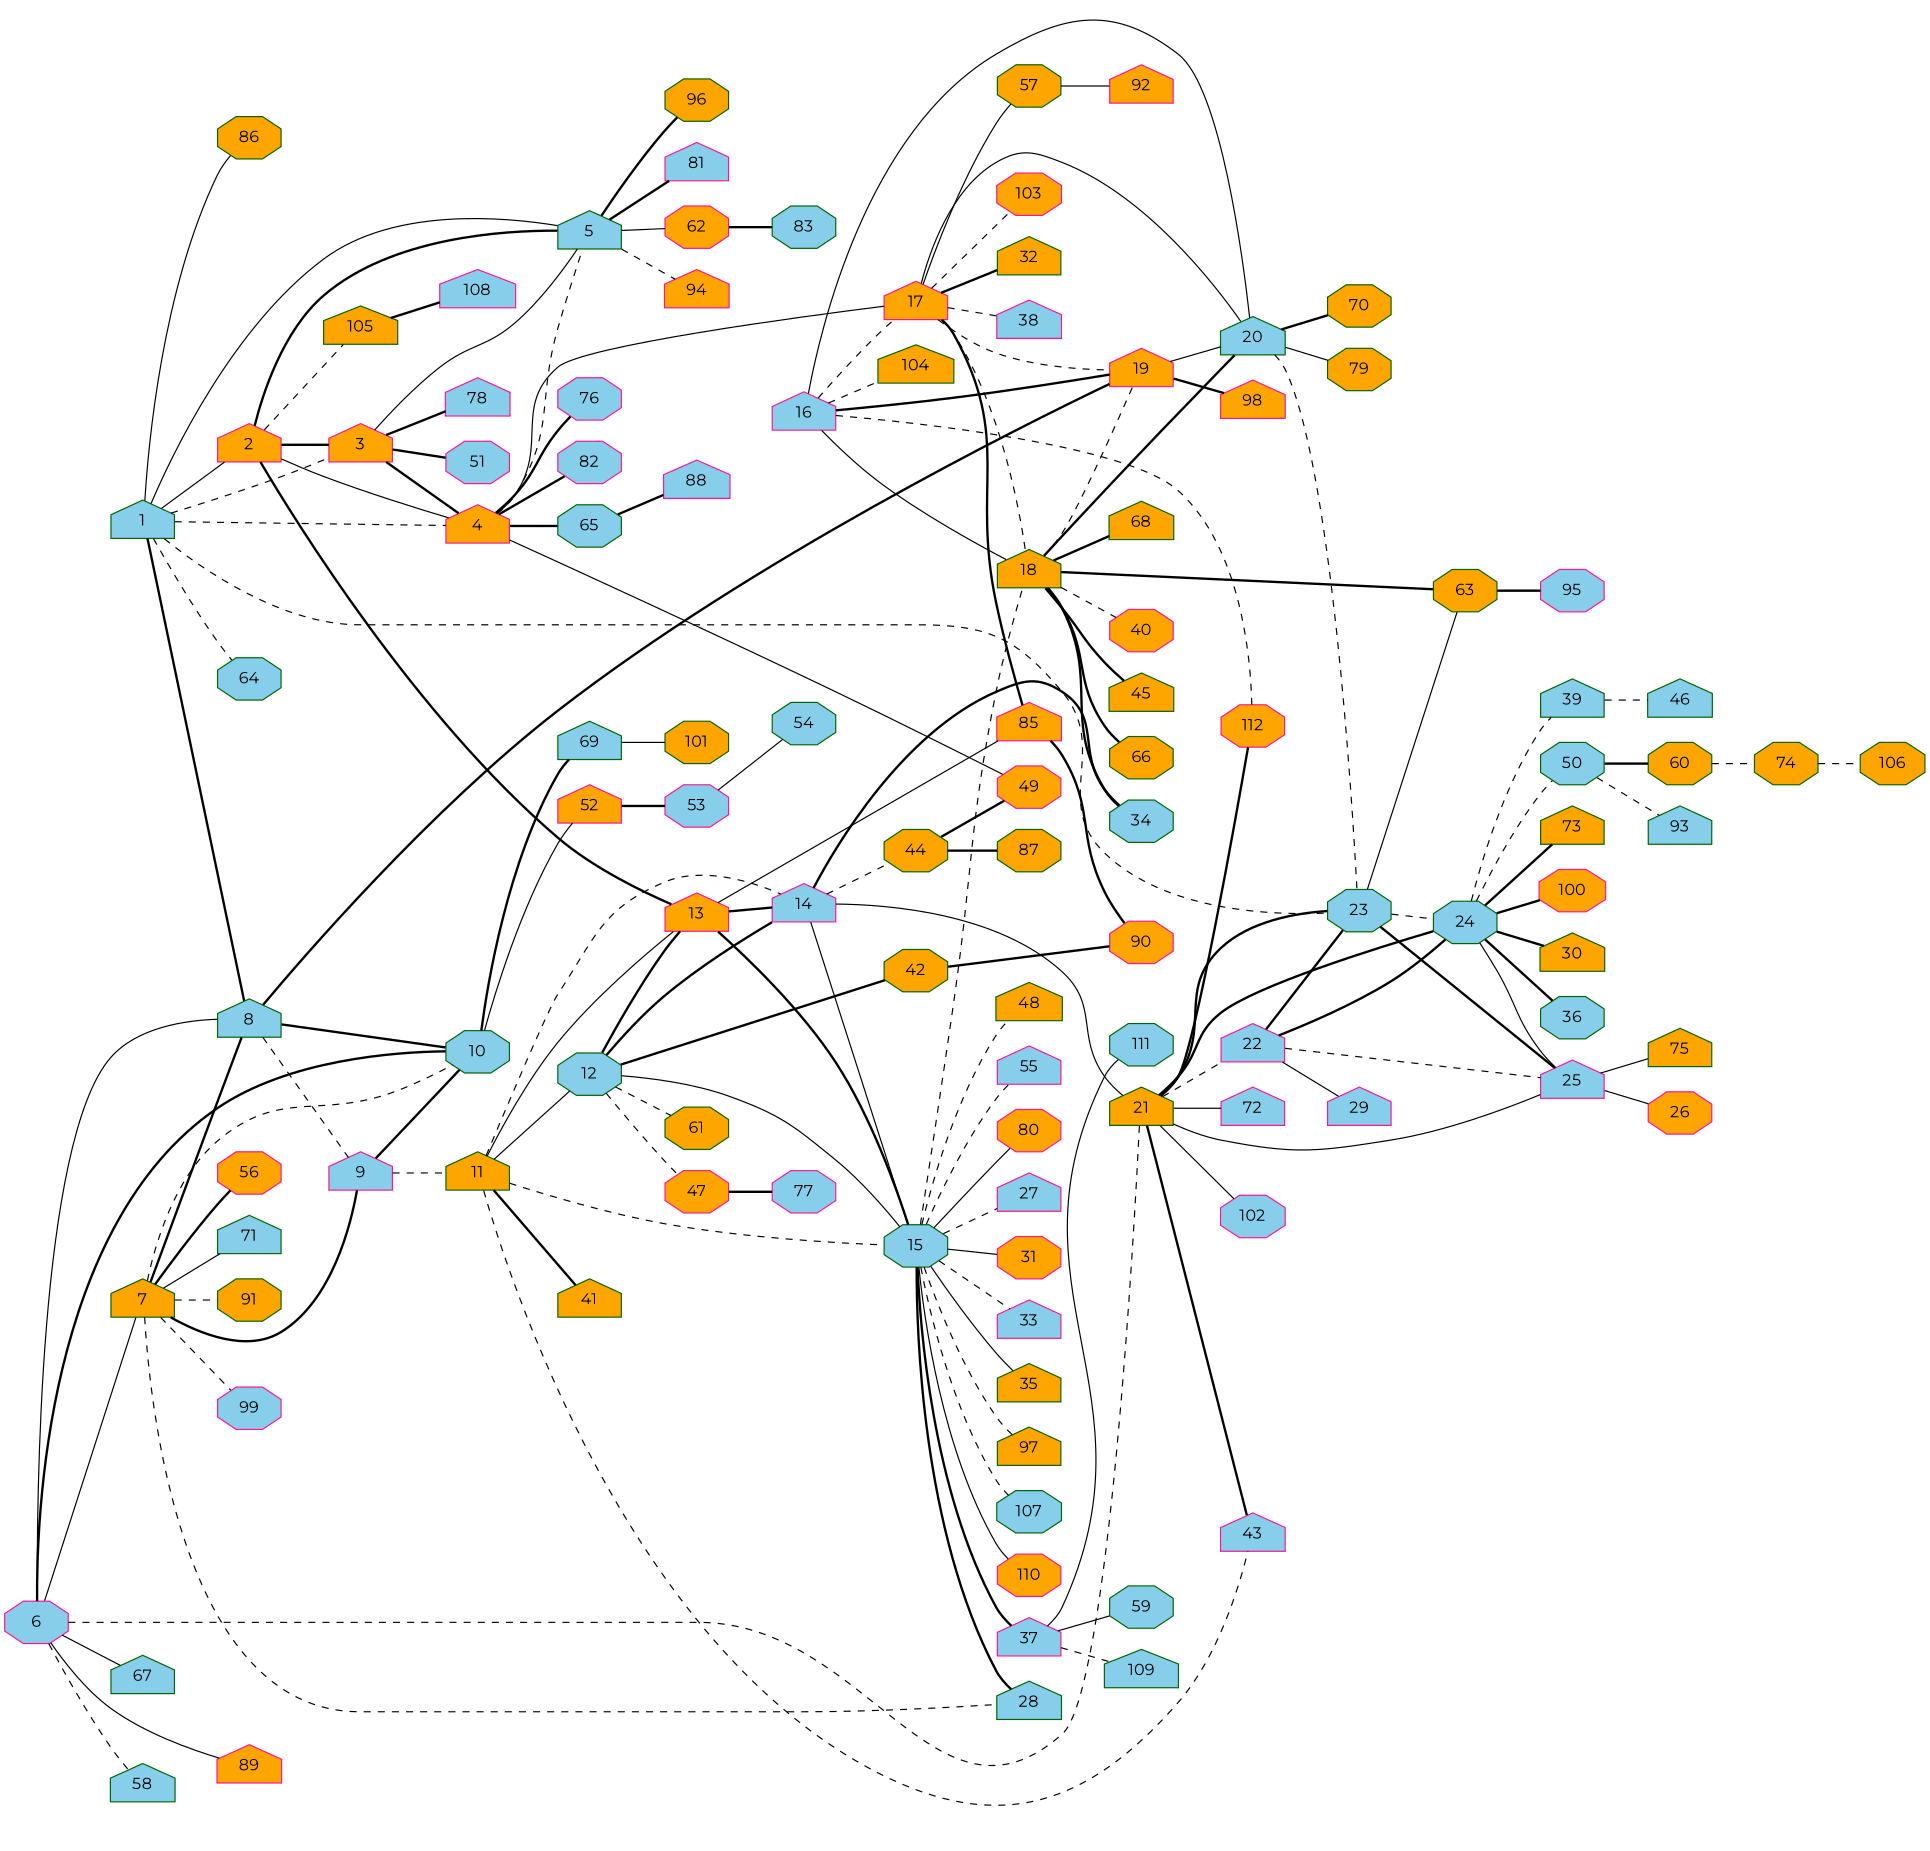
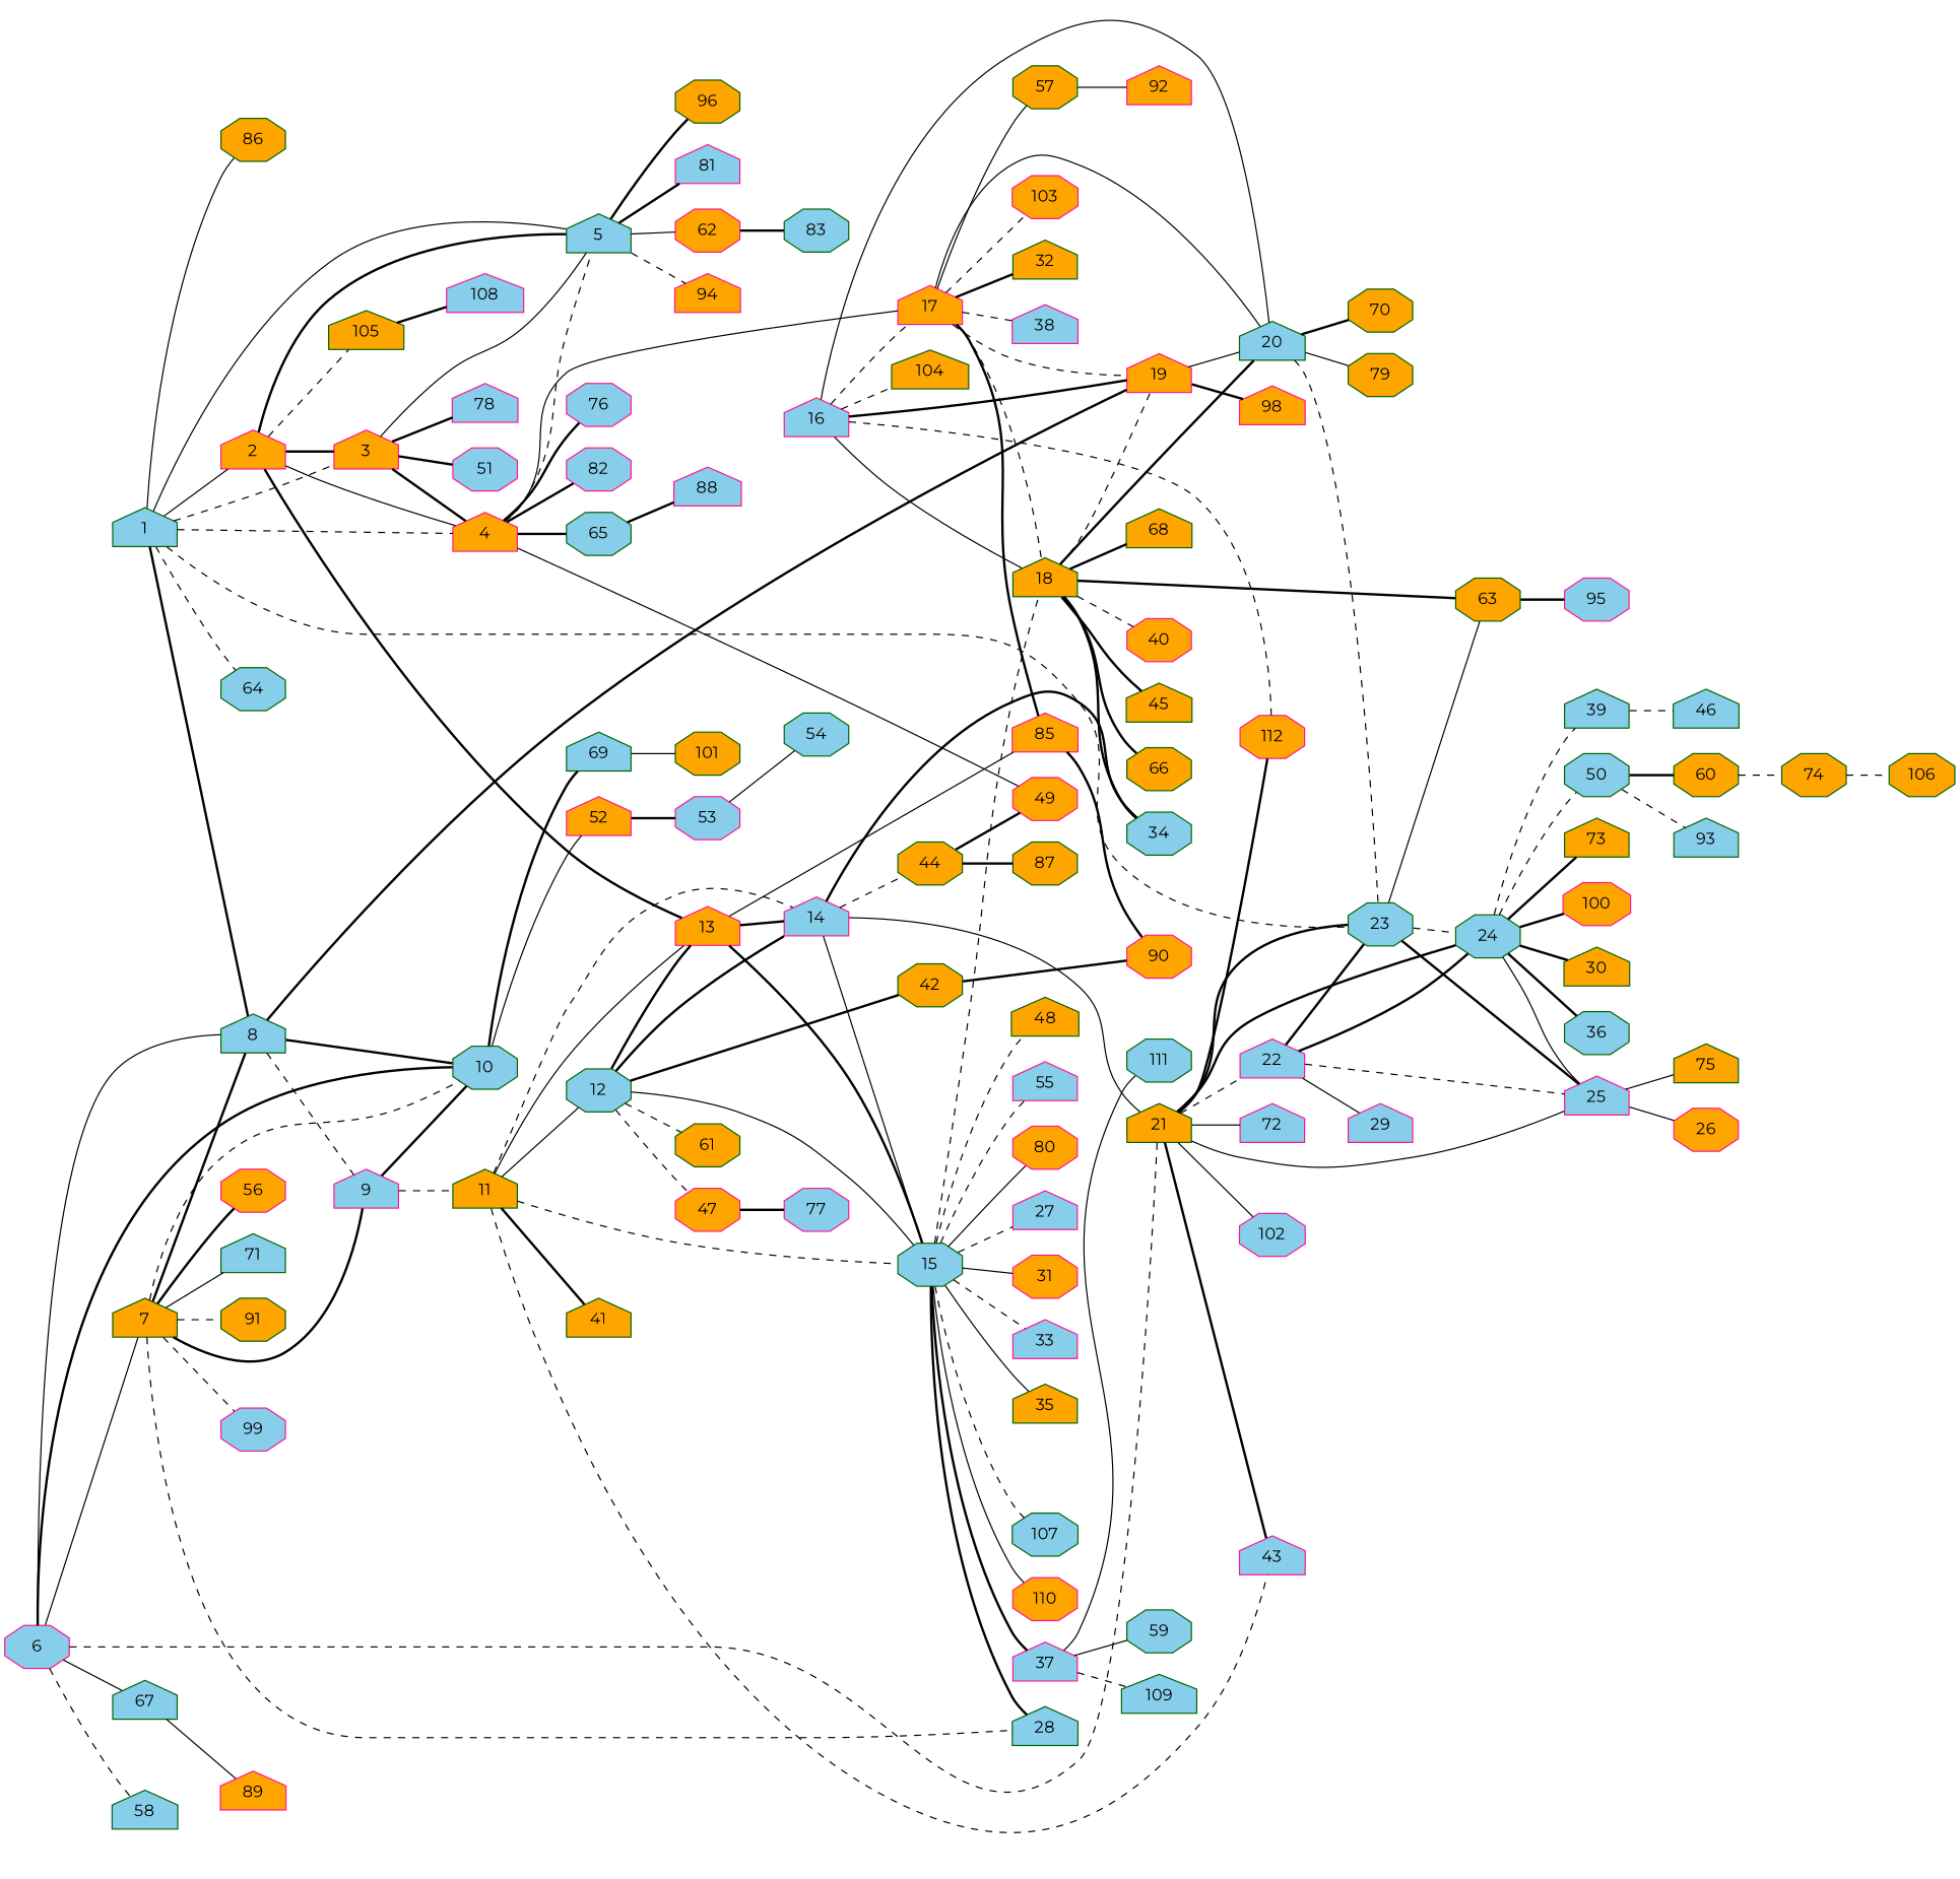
  graph {
    fontname=Montserrat
    rankdir=LR
    node [color=darkgreen fillcolor=orange fontname=Montserrat shape=house style=filled]
    edge [fontname=Montserrat style=bold]
    1 [fillcolor=skyblue]
    2 [color=deeppink]
    3 [color=deeppink]
    4 [color=deeppink]
    5 [fillcolor=skyblue]
    8 [fillcolor=skyblue]
    23 [fillcolor=skyblue shape=octagon]
    64 [fillcolor=skyblue shape=octagon]
    86 [shape=octagon]
    13 [color=deeppink]
    105
    51 [color=deeppink fillcolor=skyblue shape=octagon]
    78 [color=deeppink fillcolor=skyblue]
    17 [color=deeppink]
    49 [color=deeppink shape=octagon]
    65 [fillcolor=skyblue shape=octagon]
    76 [color=deeppink fillcolor=skyblue shape=octagon]
    82 [color=deeppink fillcolor=skyblue shape=octagon]
    62 [color=deeppink shape=octagon]
    81 [color=deeppink fillcolor=skyblue]
    94 [color=deeppink]
    96 [shape=octagon]
    9 [color=deeppink fillcolor=skyblue]
    10 [fillcolor=skyblue shape=octagon]
    19 [color=deeppink]
    63 [shape=octagon]
    24 [fillcolor=skyblue shape=octagon]
    25 [color=deeppink fillcolor=skyblue]
    14 [color=deeppink fillcolor=skyblue]
    15 [fillcolor=skyblue shape=octagon]
    85 [color=deeppink]
    108 [color=deeppink fillcolor=skyblue]
    18
    20 [fillcolor=skyblue]
    32
    38 [color=deeppink fillcolor=skyblue]
    57 [shape=octagon]
    103 [color=deeppink shape=octagon]
    88 [color=deeppink fillcolor=skyblue]
    83 [fillcolor=skyblue shape=octagon]
    6 [color=deeppink fillcolor=skyblue shape=octagon]
    7
    21
    58 [fillcolor=skyblue]
    67 [fillcolor=skyblue]
    89 [color=deeppink]
    28 [fillcolor=skyblue]
    56 [color=deeppink shape=octagon]
    71 [fillcolor=skyblue]
    91 [shape=octagon]
    99 [color=deeppink fillcolor=skyblue shape=octagon]
    11
    52 [color=deeppink]
    69 [fillcolor=skyblue]
    43 [color=deeppink fillcolor=skyblue]
    112 [color=deeppink shape=octagon]
    22 [color=deeppink fillcolor=skyblue]
    72 [color=deeppink fillcolor=skyblue]
    102 [color=deeppink fillcolor=skyblue shape=octagon]
    98 [color=deeppink]
    12 [fillcolor=skyblue shape=octagon]
    41
    53 [color=deeppink fillcolor=skyblue shape=octagon]
    101 [shape=octagon]
    42 [shape=octagon]
    47 [color=deeppink shape=octagon]
    61 [shape=octagon]
    34 [fillcolor=skyblue shape=octagon]
    44 [shape=octagon]
    27 [color=deeppink fillcolor=skyblue]
    31 [color=deeppink shape=octagon]
    33 [color=deeppink fillcolor=skyblue]
    35
    37 [color=deeppink fillcolor=skyblue]
    48
    55 [color=deeppink fillcolor=skyblue]
    80 [color=deeppink shape=octagon]
-   97
    107 [fillcolor=skyblue shape=octagon]
    110 [color=deeppink shape=octagon]
    90 [color=deeppink shape=octagon]
    77 [color=deeppink fillcolor=skyblue shape=octagon]
    87 [shape=octagon]
    40 [color=deeppink shape=octagon]
    45
    66 [shape=octagon]
    68
    59 [fillcolor=skyblue shape=octagon]
    109 [fillcolor=skyblue]
    111 [fillcolor=skyblue shape=octagon]
    16 [color=deeppink fillcolor=skyblue]
    104
    70 [shape=octagon]
    79 [shape=octagon]
    92 [color=deeppink]
    95 [color=deeppink fillcolor=skyblue shape=octagon]
    29 [color=deeppink fillcolor=skyblue]
    30
    36 [fillcolor=skyblue shape=octagon]
    39 [fillcolor=skyblue]
    50 [fillcolor=skyblue shape=octagon]
    73
    100 [color=deeppink shape=octagon]
    26 [color=deeppink shape=octagon]
    75
    46 [fillcolor=skyblue]
    60 [shape=octagon]
    93 [fillcolor=skyblue]
    74 [shape=octagon]
    54 [fillcolor=skyblue shape=octagon]
    106 [shape=octagon]
    1 -- 2 [style=solid]
    1 -- 3 [style=dashed]
    1 -- 4 [style=dashed]
    1 -- 5 [style=solid]
    1 -- 8
    1 -- 23 [style=dashed]
    1 -- 64 [style=dashed]
    1 -- 86 [style=solid]
    2 -- 3
    2 -- 4 [style=solid]
    2 -- 5
    2 -- 13
    2 -- 105 [style=dashed]
    3 -- 4
    3 -- 5 [style=solid]
    3 -- 51
    3 -- 78
    4 -- 5 [style=dashed]
    4 -- 17 [style=solid]
    4 -- 49 [style=solid]
    4 -- 65
    4 -- 76
    4 -- 82
    5 -- 62 [style=solid]
    5 -- 81
    5 -- 94 [style=dashed]
    5 -- 96
    8 -- 9 [style=dashed]
    8 -- 10
    8 -- 19
    23 -- 63 [style=solid]
    23 -- 24 [style=dashed]
    23 -- 25
    13 -- 14
    13 -- 15
    13 -- 85 [style=solid]
    105 -- 108
    17 -- 19 [style=dashed]
    17 -- 85
    17 -- 18 [style=dashed]
    17 -- 20 [style=solid]
    17 -- 32
    17 -- 38 [style=dashed]
    17 -- 57 [style=solid]
    17 -- 103 [style=dashed]
    65 -- 88
    62 -- 83
    9 -- 10
    9 -- 11 [style=dashed]
    10 -- 52 [style=solid]
    10 -- 69
    19 -- 20 [style=solid]
    19 -- 98
    63 -- 95
    24 -- 25 [style=solid]
    24 -- 30
    24 -- 36
    24 -- 39 [style=dashed]
    24 -- 50 [style=dashed]
    24 -- 73
    24 -- 100
    25 -- 26 [style=solid]
    25 -- 75 [style=solid]
    14 -- 15 [style=solid]
    14 -- 21 [style=solid]
    14 -- 34
    14 -- 44 [style=dashed]
    15 -- 18 [style=dashed]
    15 -- 28
    15 -- 27 [style=dashed]
    15 -- 31 [style=solid]
    15 -- 33 [style=dashed]
    15 -- 35 [style=solid]
    15 -- 37
    15 -- 48 [style=dashed]
    15 -- 55 [style=dashed]
    15 -- 80 [style=solid]
-   15 -- 97 [style=dashed]
    15 -- 107 [style=dashed]
    15 -- 110 [style=solid]
    85 -- 90
    18 -- 19 [style=dashed]
    18 -- 63
    18 -- 20
    18 -- 34
    18 -- 40 [style=dashed]
    18 -- 45
    18 -- 66
    18 -- 68
    20 -- 23 [style=dashed]
    20 -- 70
    20 -- 79 [style=solid]
    57 -- 92 [style=solid]
    6 -- 8 [style=solid]
    6 -- 10
    6 -- 7 [style=solid]
    6 -- 21 [style=dashed]
    6 -- 58 [style=dashed]
    6 -- 67 [style=solid]
-   6 -- 89 [style=solid]
+   67 -- 89 [style=solid]
    7 -- 8
    7 -- 9
    7 -- 10 [style=dashed]
    7 -- 28 [style=dashed]
    7 -- 56
    7 -- 71 [style=solid]
    7 -- 91 [style=dashed]
    7 -- 99 [style=dashed]
    21 -- 23
    21 -- 24
    21 -- 25 [style=solid]
    21 -- 43
    21 -- 112
    21 -- 22 [style=dashed]
    21 -- 72 [style=solid]
    21 -- 102 [style=solid]
    11 -- 13 [style=solid]
    11 -- 14 [style=dashed]
    11 -- 15 [style=dashed]
    11 -- 43 [style=dashed]
    11 -- 12 [style=solid]
    11 -- 41
    52 -- 53
    69 -- 101 [style=solid]
    22 -- 23
    22 -- 24
    22 -- 25 [style=dashed]
    22 -- 29 [style=solid]
    12 -- 13
    12 -- 14
    12 -- 15 [style=solid]
    12 -- 42
    12 -- 47 [style=dashed]
    12 -- 61 [style=dashed]
    53 -- 54 [style=solid]
    42 -- 90
    47 -- 77
    44 -- 49
    44 -- 87
    37 -- 59 [style=solid]
    37 -- 109 [style=dashed]
    37 -- 111 [style=solid]
    16 -- 17 [style=dashed]
    16 -- 19
    16 -- 18 [style=solid]
    16 -- 20 [style=solid]
    16 -- 112 [style=dashed]
    16 -- 104 [style=dashed]
    39 -- 46 [style=dashed]
    50 -- 60
    50 -- 93 [style=dashed]
    60 -- 74 [style=dashed]
    74 -- 106 [style=dashed]
  }
